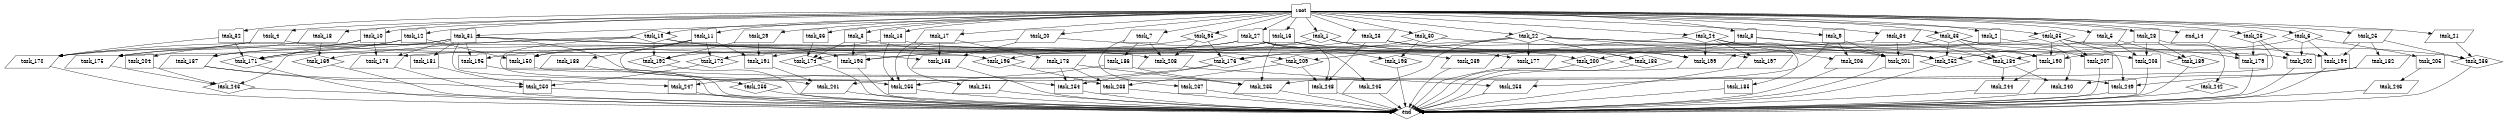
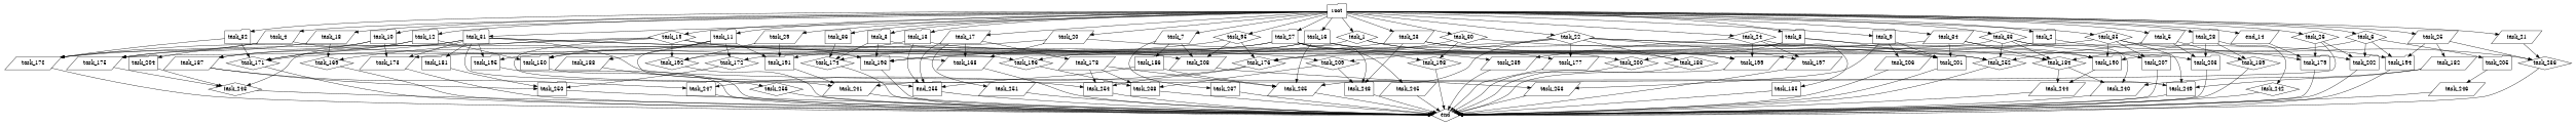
  digraph {
    node [shape=folder]
    task_171 [shape=diamond]
    task_12
    task_187 [shape=parallelogram]
    n4 [label=task_150]
    end [shape=diamond]
    task_247
    task_250
    task_199 [shape=parallelogram]
    task_174 [shape=diamond]
    task_36
    task_253 [shape=parallelogram]
    task_19 [shape=diamond]
-   task_255
+   task_255 [label=end_255]
    task_192 [shape=diamond]
    task_169 [shape=diamond]
    task_170 [shape=parallelogram]
    task_193
    task_184 [shape=diamond]
    task_240 [shape=parallelogram]
    task_244 [shape=parallelogram]
    task_249
    task_196 [shape=diamond]
    task_238
    root
    task_10
    task_18 [shape=parallelogram]
    task_1 [shape=diamond]
    task_4 [shape=parallelogram]
    task_33 [shape=diamond]
    task_22 [shape=diamond]
    n31 [label=task_95 shape=diamond]
    task_5 [shape=parallelogram]
    n33 [label=end_14 shape=parallelogram]
    task_16
    task_7 [shape=parallelogram]
    task_27
    task_26 [shape=diamond]
    task_30 [shape=diamond]
    task_17 [shape=parallelogram]
    task_31
    task_2
    task_35 [shape=diamond]
    task_3
    task_8
    task_25 [shape=parallelogram]
    task_21 [shape=parallelogram]
    task_28
    task_23 [shape=parallelogram]
    task_6 [shape=diamond]
    task_32
    task_20 [shape=parallelogram]
    task_9
    task_34 [shape=parallelogram]
    task_29 [shape=parallelogram]
    task_13
    task_24 [shape=diamond]
    task_11
    task_173 [shape=parallelogram]
    task_204
    task_175 [shape=parallelogram]
    task_177 [shape=parallelogram]
    task_200 [shape=diamond]
    task_168 [shape=parallelogram]
    task_252 [shape=diamond]
    task_207
    task_183 [shape=diamond]
    task_235 [shape=parallelogram]
    task_209 [shape=diamond]
    task_197 [shape=parallelogram]
    task_190
    task_176 [shape=diamond]
    task_208 [shape=parallelogram]
    task_189 [shape=diamond]
    task_203
    task_179
    task_201
    task_191
    task_202
    task_237
    task_186
    task_245 [shape=parallelogram]
    task_172 [shape=diamond]
    task_198 [shape=diamond]
    task_248
    task_241 [shape=parallelogram]
    task_178 [shape=parallelogram]
    task_251 [shape=parallelogram]
    task_243 [shape=diamond]
    task_181
    task_195
    task_236 [shape=diamond]
    task_194
    task_182 [shape=parallelogram]
    task_242 [shape=diamond]
    task_205
    task_239 [shape=parallelogram]
    task_206 [shape=parallelogram]
    task_185
    task_254
    task_188 [shape=parallelogram]
    task_246 [shape=parallelogram]
    task_256 [shape=diamond]
    task_171 -> end
    task_12 -> task_171
    task_12 -> task_187
    task_12 -> n4
    task_187 -> task_247
    task_187 -> task_250
    n4 -> end
    task_247 -> end
    task_250 -> end
    task_199 -> end
    task_174 -> end
    task_36 -> task_174
    task_253 -> end
    task_19 -> task_255
    task_19 -> task_192
    task_19 -> task_169
    task_19 -> task_170
    task_19 -> task_193
    task_19 -> task_184
    task_255 -> end
    task_192 -> end
    task_169 -> end
    task_170 -> end
    task_193 -> end
    task_184 -> task_240
    task_184 -> task_244
    task_240 -> end
    task_244 -> end
    task_249 -> end
    task_196 -> task_238
    task_238 -> end
    root -> task_12
    root -> task_36
    root -> task_19
    root -> task_10
    root -> task_18
    root -> task_1
    root -> task_4
    root -> task_33
    root -> task_22
    root -> n31
    root -> task_5
    root -> n33
    root -> task_16
    root -> task_7
    root -> task_27
    root -> task_26
    root -> task_30
    root -> task_17
    root -> task_31
    root -> task_2
    root -> task_35
    root -> task_3
    root -> task_8
    root -> task_25
    root -> task_21
    root -> task_28
    root -> task_23
    root -> task_6
    root -> task_32
    root -> task_20
    root -> task_9
    root -> task_34
    root -> task_29
    root -> task_13
    root -> task_24
    root -> task_11
    task_10 -> task_187
    task_10 -> task_173
    task_10 -> task_204
    task_18 -> task_169
    task_18 -> task_175
    task_1 -> task_174
    task_1 -> task_177
    task_1 -> task_200
    task_4 -> task_170
    task_4 -> task_175
    task_4 -> task_168
    task_33 -> task_184
    task_33 -> task_240
    task_33 -> task_173
    task_33 -> task_252
    task_33 -> task_207
    task_22 -> task_193
    task_22 -> task_177
    task_22 -> task_252
    task_22 -> task_183
    task_22 -> task_235
    task_22 -> task_209
    task_22 -> task_197
    task_22 -> task_190
    n31 -> task_193
    n31 -> task_176
    n31 -> task_208
    task_5 -> task_252
    task_5 -> task_189
    task_5 -> task_203
    n33 -> task_179
    task_16 -> n4
    task_16 -> task_235
    task_16 -> task_201
    task_16 -> task_191
    task_16 -> task_202
    task_7 -> task_208
    task_7 -> task_237
    task_7 -> task_186
    task_27 -> task_199
    task_27 -> task_192
    task_27 -> task_245
    task_27 -> task_172
    task_27 -> task_198
    task_27 -> task_248
    task_26 -> task_179
    task_26 -> task_202
    task_26 -> task_241
    task_30 -> task_252
    task_30 -> task_176
    task_30 -> task_198
    task_17 -> task_255
    task_17 -> task_168
    task_17 -> task_178
    task_17 -> task_251
    task_31 -> task_171
    task_31 -> task_249
    task_31 -> task_196
    task_31 -> task_173
    task_31 -> task_208
    task_31 -> task_241
    task_31 -> task_243
    task_31 -> task_181
    task_31 -> task_195
    task_2 -> task_176
    task_2 -> task_179
    task_35 -> task_199
    task_35 -> task_249
    task_35 -> task_207
    task_35 -> task_190
    task_35 -> task_236
    task_3 -> task_174
    task_3 -> task_193
    task_3 -> task_209
    task_8 -> task_175
    task_8 -> task_200
    task_8 -> task_201
    task_8 -> task_194
    task_25 -> task_236
    task_25 -> task_194
    task_25 -> task_182
    task_21 -> task_236
    task_28 -> task_184
    task_28 -> task_189
    task_28 -> task_203
    task_28 -> task_242
    task_23 -> task_199
    task_23 -> task_196
    task_23 -> task_183
    task_23 -> task_248
    task_6 -> task_190
    task_6 -> task_202
    task_6 -> task_194
    task_6 -> task_205
    task_32 -> task_171
    task_32 -> task_170
    task_20 -> task_170
    task_20 -> task_168
    task_20 -> task_239
    task_9 -> task_253
    task_9 -> task_201
    task_9 -> task_206
    task_34 -> task_171
    task_34 -> task_184
    task_34 -> task_190
    task_34 -> task_201
    task_29 -> task_192
    task_29 -> task_191
    task_13 -> task_255
    task_13 -> task_203
    task_13 -> task_195
    task_24 -> task_199
    task_24 -> task_197
    task_24 -> task_239
-   task_24 -> task_206
    task_24 -> task_185
    task_11 -> n4
    task_11 -> task_191
    task_11 -> task_172
    task_11 -> task_254
    task_11 -> task_188
    task_173 -> end
    task_204 -> task_243
    task_175 -> task_243
    task_177 -> end
    task_200 -> end
    task_168 -> end
    task_252 -> end
    task_207 -> end
    task_183 -> end
    task_235 -> end
    task_209 -> task_238
    task_209 -> task_248
    task_197 -> end
    task_190 -> task_244
    task_176 -> task_247
    task_176 -> task_254
    task_208 -> task_253
    task_189 -> end
    task_203 -> end
    task_179 -> end
    task_201 -> end
    task_191 -> task_241
    task_202 -> end
    task_237 -> end
    task_186 -> task_255
    task_186 -> task_235
    task_245 -> end
    task_172 -> task_250
    task_198 -> end
    task_248 -> end
    task_241 -> end
    task_178 -> task_238
    task_178 -> task_235
    task_178 -> task_254
    task_251 -> end
    task_243 -> end
    task_181 -> task_250
    task_195 -> end
    task_236 -> end
    task_194 -> end
    task_182 -> task_240
    task_182 -> task_249
    task_242 -> end
    task_205 -> task_246
    task_239 -> end
    task_206 -> end
    task_185 -> end
    task_254 -> end
    task_188 -> task_256
    task_246 -> end
    task_256 -> end
  }
